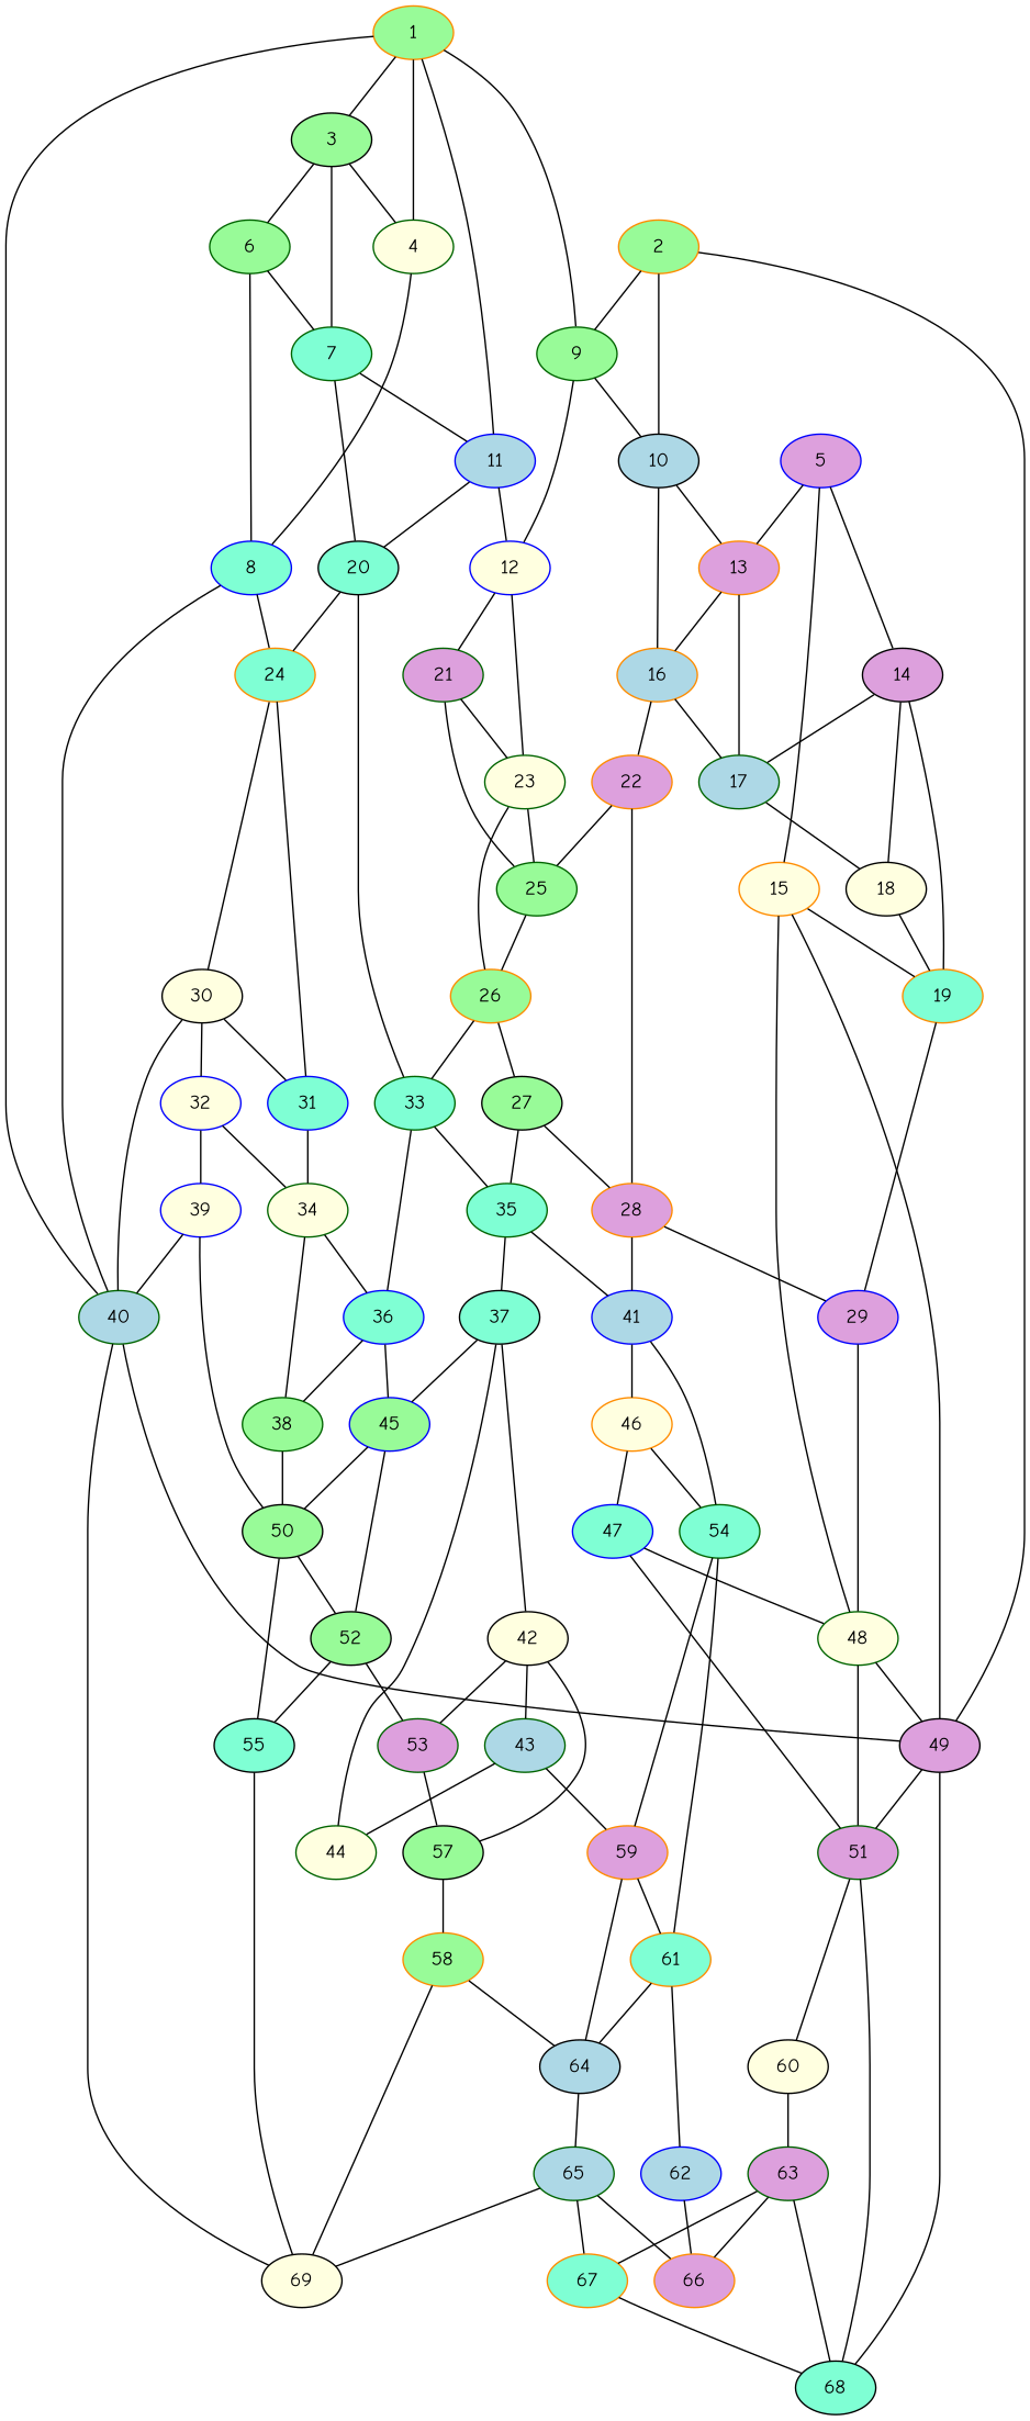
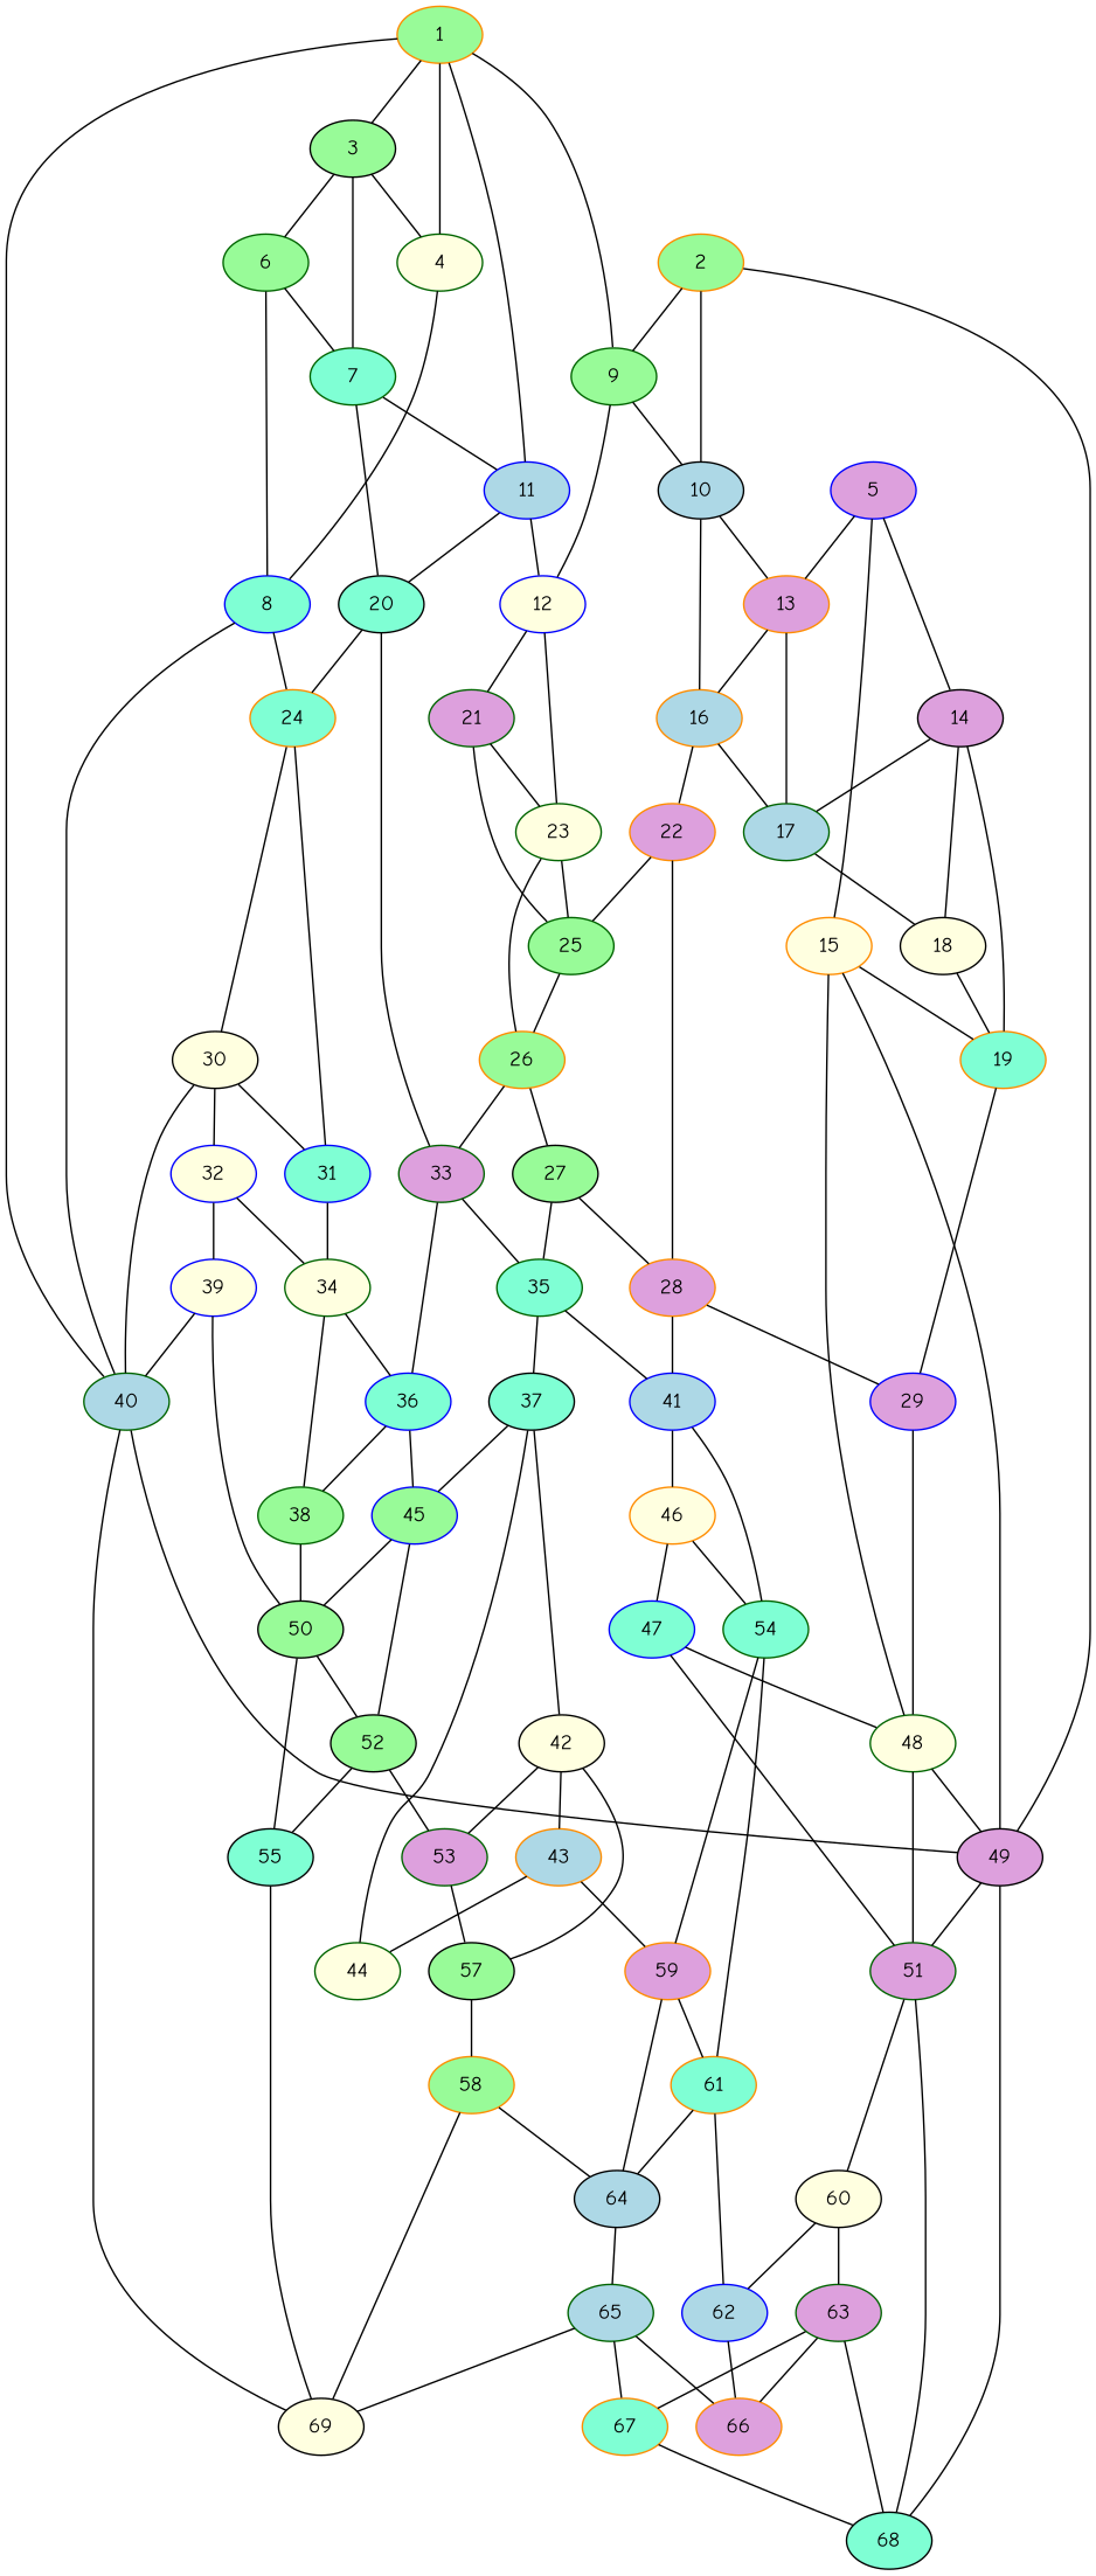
  graph {
    fontname="Comic Neue"
    node [color=darkgreen fillcolor=aquamarine fontname="Comic Neue" style=filled]
    edge [fontname="Comic Neue" weight=1.0]
    1 [color=darkorange fillcolor=palegreen]
    3 [color=black fillcolor=palegreen]
    4 [fillcolor=lightyellow]
    9 [fillcolor=palegreen]
    11 [color=blue fillcolor=lightblue]
    40 [fillcolor=lightblue]
    6 [fillcolor=palegreen]
    7
    8 [color=blue]
    10 [color=black fillcolor=lightblue]
    12 [color=blue fillcolor=lightyellow]
    20 [color=black]
    49 [color=black fillcolor=plum]
    69 [color=black fillcolor=lightyellow]
    2 [color=darkorange fillcolor=palegreen]
    13 [color=darkorange fillcolor=plum]
    16 [color=darkorange fillcolor=lightblue]
    51 [fillcolor=plum]
    68 [color=black]
    24 [color=darkorange]
    5 [color=blue fillcolor=plum]
    14 [color=black fillcolor=plum]
    15 [color=darkorange fillcolor=lightyellow]
    17 [fillcolor=lightblue]
    18 [color=black fillcolor=lightyellow]
    19 [color=darkorange]
    48 [fillcolor=lightyellow]
-   33
+   33 [fillcolor=plum]
    30 [color=black fillcolor=lightyellow]
    31 [color=blue]
    21 [fillcolor=plum]
    23 [fillcolor=lightyellow]
    22 [color=darkorange fillcolor=plum]
    25 [fillcolor=palegreen]
    26 [color=darkorange fillcolor=palegreen]
    29 [color=blue fillcolor=plum]
    28 [color=darkorange fillcolor=plum]
    35
    36 [color=blue]
    41 [color=blue fillcolor=lightblue]
    27 [color=black fillcolor=palegreen]
    32 [color=blue fillcolor=lightyellow]
    34 [fillcolor=lightyellow]
    37 [color=black]
    46 [color=darkorange fillcolor=lightyellow]
    54
    47 [color=blue]
    39 [color=blue fillcolor=lightyellow]
    38 [fillcolor=palegreen]
    50 [color=black fillcolor=palegreen]
    45 [color=blue fillcolor=palegreen]
    42 [color=black fillcolor=lightyellow]
    44 [fillcolor=lightyellow]
    52 [color=black fillcolor=palegreen]
-   43 [fillcolor=lightblue]
+   43 [color=darkorange fillcolor=lightblue]
    53 [fillcolor=plum]
    57 [color=black fillcolor=palegreen]
    55 [color=black]
    59 [color=darkorange fillcolor=plum]
    58 [color=darkorange fillcolor=palegreen]
    61 [color=darkorange]
    64 [color=black fillcolor=lightblue]
    60 [color=black fillcolor=lightyellow]
    62 [color=blue fillcolor=lightblue]
    63 [fillcolor=plum]
    66 [color=darkorange fillcolor=plum]
    65 [fillcolor=lightblue]
    67 [color=darkorange]
    1 -- 3
    1 -- 4
    1 -- 9
    1 -- 11
    1 -- 40
    3 -- 4
    3 -- 6
    3 -- 7
    4 -- 8
    9 -- 10
    9 -- 12
    11 -- 12
    11 -- 20
    40 -- 49 [weight=2.0]
    40 -- 69
    6 -- 7
    6 -- 8
    7 -- 11
    7 -- 20
    8 -- 40
    8 -- 24
    10 -- 13
    10 -- 16
    12 -- 21
    12 -- 23
    20 -- 24
    20 -- 33
    49 -- 51
    49 -- 68
    2 -- 9
    2 -- 10
    2 -- 49
    13 -- 16
    13 -- 17
    16 -- 17
    16 -- 22
    51 -- 68
    51 -- 60
    24 -- 30
    24 -- 31
    5 -- 13
    5 -- 14
    5 -- 15
    14 -- 17
    14 -- 18
    14 -- 19
    15 -- 49
    15 -- 19
    15 -- 48
    17 -- 18
    18 -- 19
    19 -- 29
    48 -- 49
    48 -- 51
    33 -- 35
    33 -- 36
    30 -- 40
    30 -- 31
    30 -- 32
    31 -- 34
    21 -- 23
    21 -- 25
    23 -- 25
    23 -- 26
    22 -- 25
    22 -- 28
    25 -- 26
    26 -- 33
    26 -- 27
    29 -- 48
    28 -- 29
    28 -- 41
    35 -- 41
    35 -- 37
    36 -- 38
    36 -- 45
    41 -- 46 [weight=2.0]
    41 -- 54 [weight=2.0]
    27 -- 28
    27 -- 35
    32 -- 34
    32 -- 39
    34 -- 36
    34 -- 38
    37 -- 45
    37 -- 42
    37 -- 44
    46 -- 54
    46 -- 47 [weight=2.0]
    54 -- 59
    54 -- 61
    47 -- 51
    47 -- 48 [weight=2.0]
    39 -- 40 [weight=2.0]
    39 -- 50
    38 -- 50
    50 -- 52
    50 -- 55
    45 -- 50
    45 -- 52
    42 -- 43
    42 -- 53
    42 -- 57
    52 -- 53
    52 -- 55
    43 -- 44
    43 -- 59
    53 -- 57 [weight=2.0]
    57 -- 58
    55 -- 69
    59 -- 61
    59 -- 64
    58 -- 69
    58 -- 64
    61 -- 64
    61 -- 62
    64 -- 65
+   60 -- 62
    60 -- 63
    62 -- 66
    63 -- 68
    63 -- 66
    63 -- 67
    65 -- 69
    65 -- 66
    65 -- 67
    67 -- 68
  }
